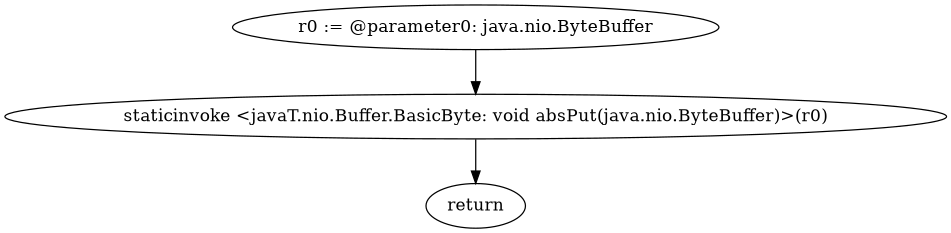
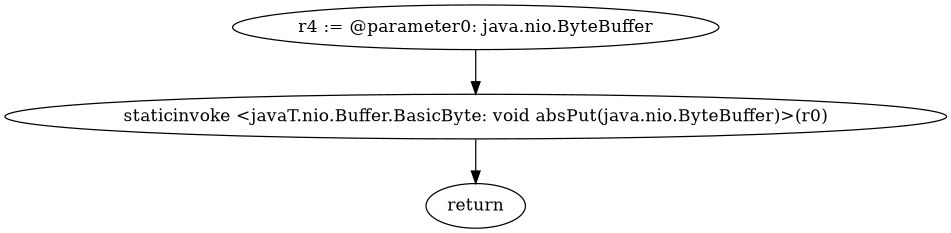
  digraph {
-   "r0 := @parameter0: java.nio.ByteBuffer"
+   "r0 := @parameter0: java.nio.ByteBuffer" [label="r4 := @parameter0: java.nio.ByteBuffer"]
    "staticinvoke <javaT.nio.Buffer.BasicByte: void absPut(java.nio.ByteBuffer)>(r0)"
    return
    "r0 := @parameter0: java.nio.ByteBuffer" -> "staticinvoke <javaT.nio.Buffer.BasicByte: void absPut(java.nio.ByteBuffer)>(r0)"
    "staticinvoke <javaT.nio.Buffer.BasicByte: void absPut(java.nio.ByteBuffer)>(r0)" -> return
  }
